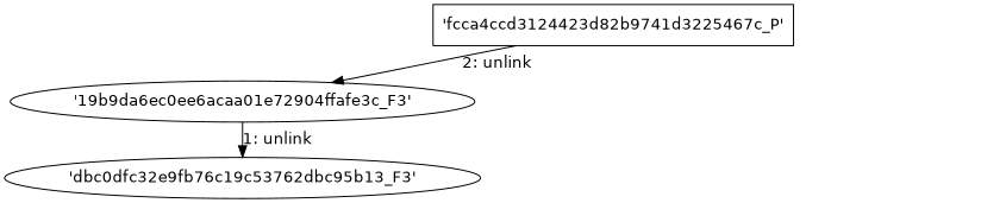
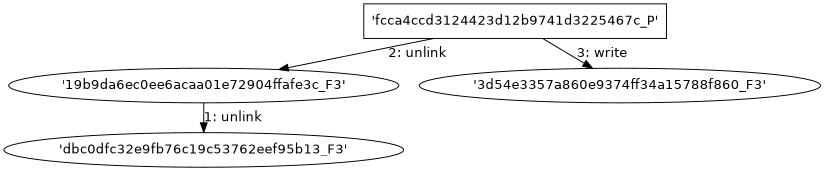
  digraph {
    engine=neato
    fixedsize=false
    fontname="DejaVu Sans"
    fontsize=10
    nodesep=0.3
    rankdir=TB
    ranksep=0
    splines=true
    node [fontname="DejaVu Sans" node_type=file shape=ellipse]
    edge [fontname="DejaVu Sans"]
-   "'fcca4ccd3124423d82b9741d3225467c_P'" [node_type=Process shape=box]
+   "'fcca4ccd3124423d82b9741d3225467c_P'" [node_type=Process shape=box label="'fcca4ccd3124423d12b9741d3225467c_P'"]
    "'19b9da6ec0ee6acaa01e72904ffafe3c_F3'"
-   "'dbc0dfc32e9fb76c19c53762eef95b13_F3'" [label="'dbc0dfc32e9fb76c19c53762dbc95b13_F3'"]
+   "'3d54e3357a860e9374ff34a15788f860_F3'"
+   "'dbc0dfc32e9fb76c19c53762eef95b13_F3'"
    "'fcca4ccd3124423d82b9741d3225467c_P'" -> "'19b9da6ec0ee6acaa01e72904ffafe3c_F3'" [label="2: unlink"]
+   "'fcca4ccd3124423d82b9741d3225467c_P'" -> "'3d54e3357a860e9374ff34a15788f860_F3'" [label="3: write"]
    "'19b9da6ec0ee6acaa01e72904ffafe3c_F3'" -> "'dbc0dfc32e9fb76c19c53762eef95b13_F3'" [label="1: unlink"]
  }
